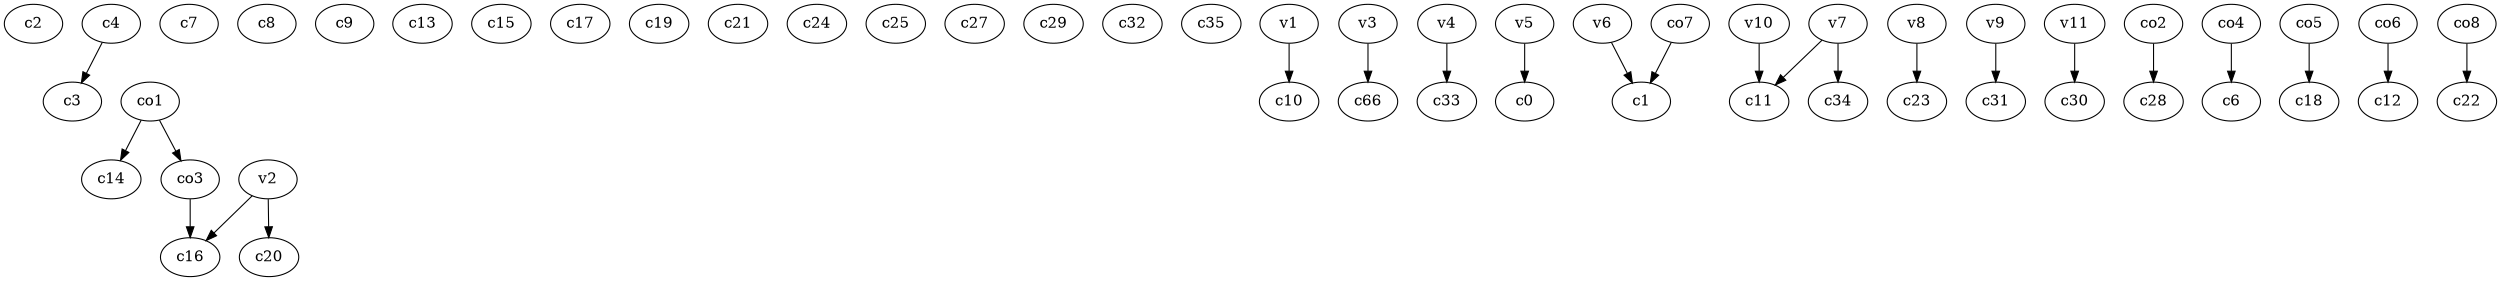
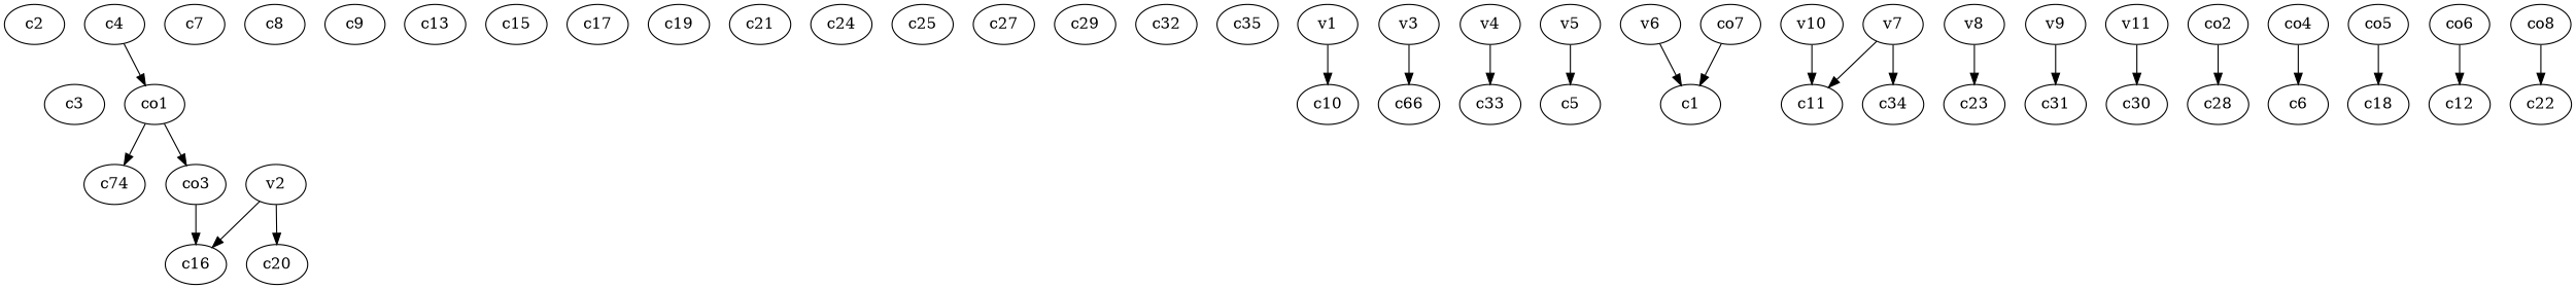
  strict digraph {
    fontname="DejaVu Serif"
    node [fontname="DejaVu Serif"]
    edge [fontname="DejaVu Serif" weight=1]
    c2
    c3
    c4
    co1
-   c14
+   c14 [label=c74]
    co3
    c7
    c8
    c9
    c13
    c15
    c17
    c19
    c21
    c24
    c25
    c27
    c29
    c32
    c35
    v1
    c10
    v2
    c16
    c20
    n26 [label=c66]
    v3
    v4
    c33
    v5
-   c5 [label=c0]
+   c5
    v6
    c1
    v7
    c11
    c34
    v8
    c23
    v9
    c31
    v10
    v11
    c30
    co2
    c28
    co4
    c6
    co5
    c18
    co6
    c12
    co7
    co8
    c22
-   c4 -> c3
+   c4 -> co1
    co1 -> c14
    co1 -> co3
    co3 -> c16
    v1 -> c10
    v2 -> c16
    v2 -> c20
    v3 -> n26
    v4 -> c33
    v5 -> c5
    v6 -> c1
    v7 -> c11
    v7 -> c34
    v8 -> c23
    v9 -> c31
    v10 -> c11
    v11 -> c30
    co2 -> c28
    co4 -> c6
    co5 -> c18
    co6 -> c12
    co7 -> c1
    co8 -> c22
  }
